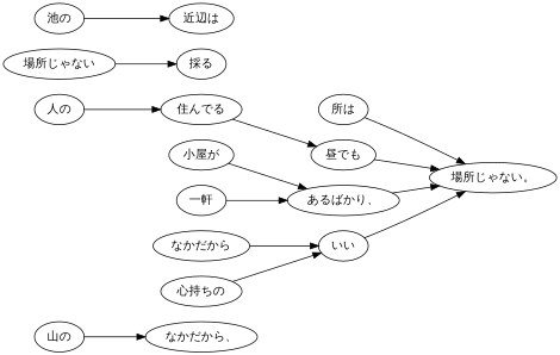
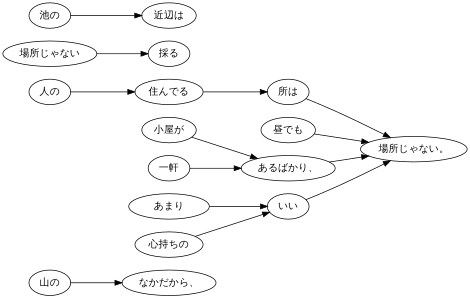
  digraph {
    rankdir=LR
    n1 [label="山の"]
    n2 [label="なかだから、"]
    n3 [label="場所じゃない。"]
    n4 [label="人の"]
    n5 [label="住んでる"]
    n6 [label="所は"]
    n7 [label="場所じゃない"]
    n8 [label="採る"]
    n9 [label="小屋が"]
    n10 [label="あるばかり、"]
    n11 [label="一軒"]
    n12 [label="池の"]
    n13 [label="近辺は"]
    n14 [label="昼でも"]
-   n15 [label="なかだから"]
+   n15 [label="あまり"]
    n16 [label="いい"]
    n17 [label="心持ちの"]
    n1 -> n2
    n4 -> n5
-   n5 -> n14
+   n5 -> n6
    n6 -> n3
    n7 -> n8
    n9 -> n10
    n10 -> n3
    n11 -> n10
    n12 -> n13
    n14 -> n3
    n15 -> n16
    n16 -> n3
    n17 -> n16
  }
